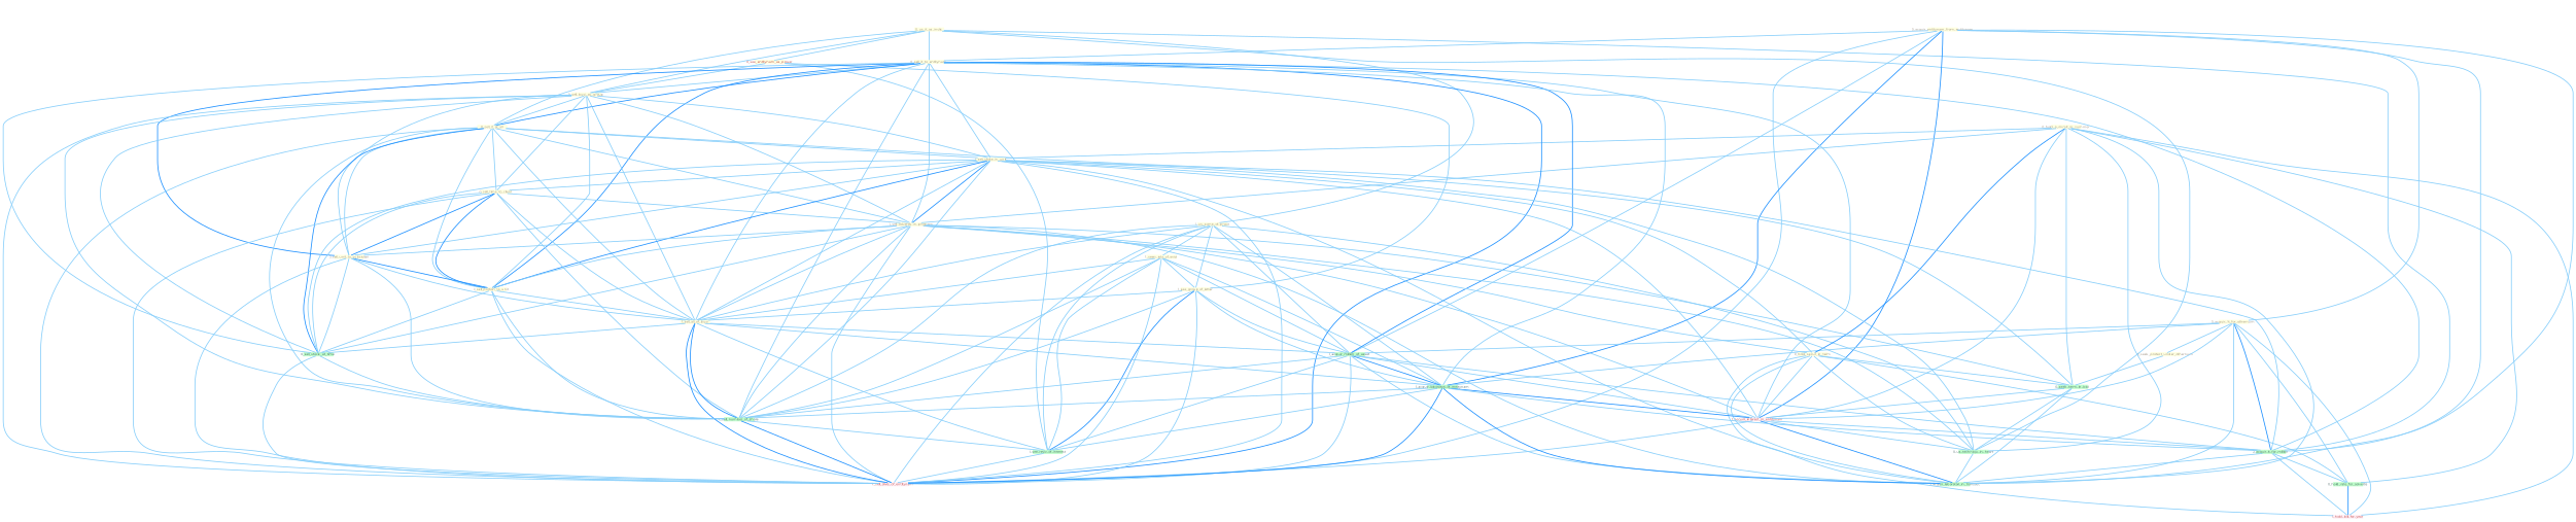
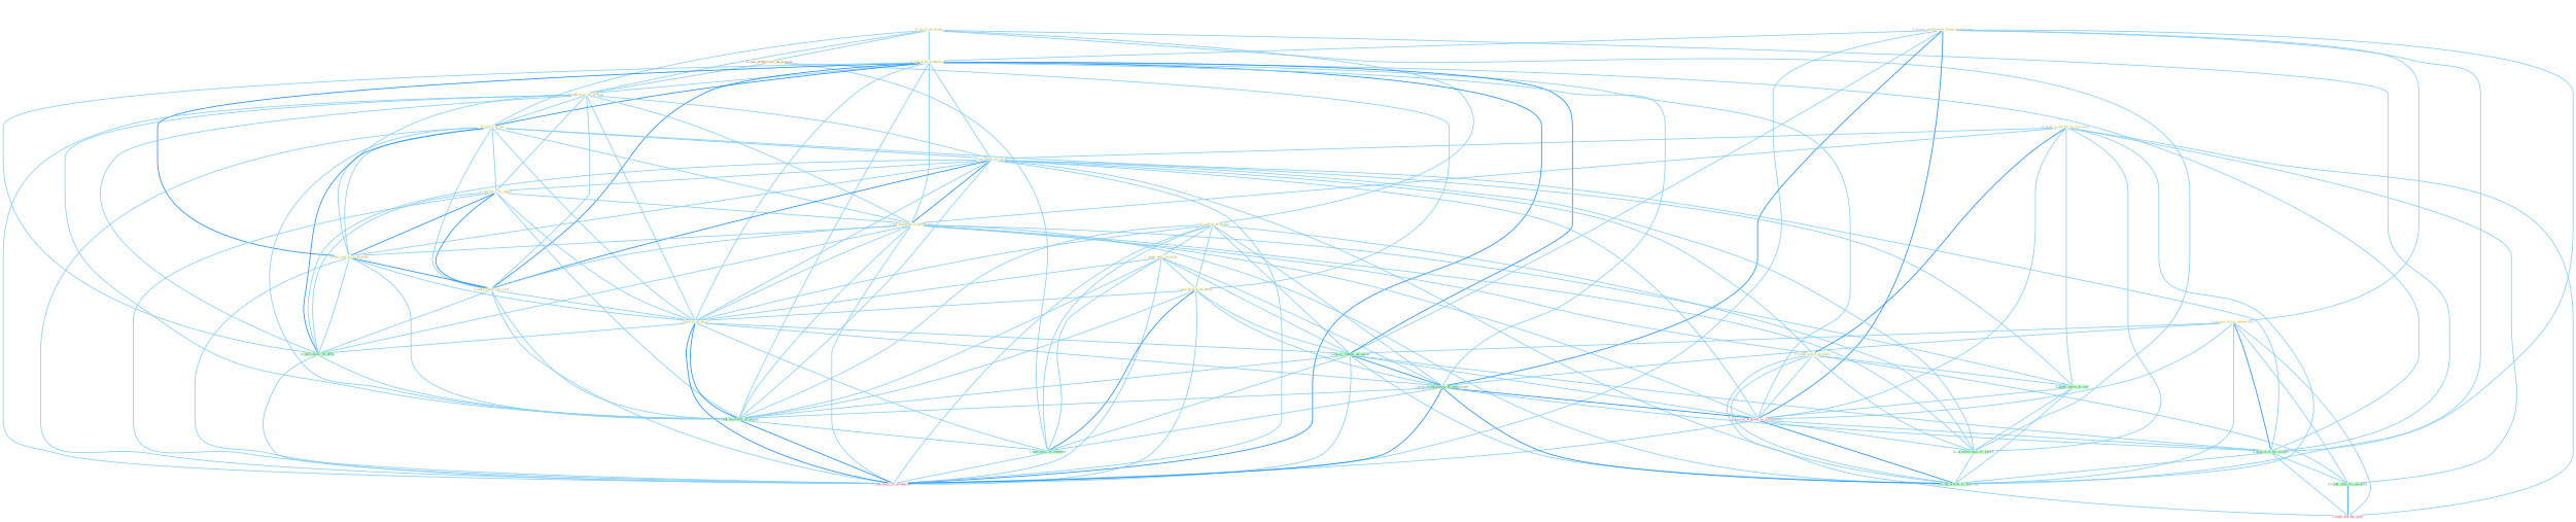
  graph {
    fontname=Montserrat
    node [color="#ffffe0" fixedsize=true fontcolor="#8b7d6b" fontname=Montserrat fontsize=4 shape=polygon style=filled]
    edge [color="#87cefa" fontname=Montserrat w=1]
    "0_us_it_as_indic " [height=.06 width=.5]
    "0_acquir_entitynam_from_entitynam " [height=.06 width=.5]
    "0_acquir_%_for_othernum " [height=.06 width=.5]
    "1_us_some_of_proce " [height=.06 width=.5]
-   "0_seek_protect_under_othernum " [height=.06 width=.5]
    "0_see_entitynam_as_power " [fontcolor="#b22222" height=.06 width=.5]
    "0_hold_summit_in_summer " [height=.06 width=.5]
    "1_seen_iota_of_evid " [height=.06 width=.5]
    "0_sell_it_to_entitynam " [height=.06 width=.5]
    "0_sell_busi_as_group " [height=.06 width=.5]
    "0_sell_it_at_all " [height=.06 width=.5]
    "1_sell_stake_in_unit " [height=.06 width=.5]
    "0_sell_time_to_client " [height=.06 width=.5]
    "1_sell_advertis_in_program " [height=.06 width=.5]
    "0_sell_unit_to_subsidiari " [height=.06 width=.5]
    "0_hold_secur_in_term " [height=.06 width=.5]
    "1_see_group_of_letter " [height=.06 width=.5]
    "0_sell_portion_to_unit " [height=.06 width=.5]
    "1_sell_all_of_busi " [height=.06 width=.5]
    "1_acquir_interest_in_entitynam " [color="#fff0f5" fontcolor="#b22222" height=.06 width=.5]
    "1_hold_bill_for_year " [color="#fff0f5" fontcolor="#b22222" height=.06 width=.5]
    "1_sell_divis_of_entitynam " [color="#fff0f5" fontcolor="#b22222" height=.06 width=.5]
    "0_us_techniqu_in_heart " [color="#BDFCC9" fontcolor="#2f4f4f" height=.06 width=.5]
-   "0_acquir_it_for_million " [color="#BDFCC9" fontcolor="#2f4f4f" height=.06 width=.5]
+   "0_acquir_it_for_million " [color="#BDFCC9" fontcolor="#2f4f4f" height=.06 width=.5 label="0_acquir_it_for_under"]
    "1_acquir_million_of_asset " [color="#BDFCC9" fontcolor="#2f4f4f" height=.06 width=.5]
    "1_acquir_laboratori_of_entitynam " [color="#BDFCC9" fontcolor="#2f4f4f" height=.06 width=.5]
    "0_acquir_laboratori_in_transact " [color="#BDFCC9" fontcolor="#2f4f4f" height=.06 width=.5]
    "0_hold_rate_for_advertis " [color="#BDFCC9" fontcolor="#2f4f4f" height=.06 width=.5]
    "1_sell_number_of_share " [color="#BDFCC9" fontcolor="#2f4f4f" height=.06 width=.5]
    "1_see_reviv_of_interest " [color="#BDFCC9" fontcolor="#2f4f4f" height=.06 width=.5]
    "0_seek_term_in_bid " [color="#BDFCC9" fontcolor="#2f4f4f" height=.06 width=.5]
    "0_sell_stock_at_time " [color="#BDFCC9" fontcolor="#2f4f4f" height=.06 width=.5]
    subgraph sub_1 {
      "0_us_it_as_indic "
      "0_acquir_entitynam_from_entitynam "
      "0_acquir_%_for_othernum "
      "1_us_some_of_proce "
-     "0_seek_protect_under_othernum "
      "0_see_entitynam_as_power "
      "0_hold_summit_in_summer "
      "1_seen_iota_of_evid "
      "0_sell_it_to_entitynam "
      "0_sell_busi_as_group "
      "0_sell_it_at_all "
      "1_sell_stake_in_unit "
      "0_sell_time_to_client "
      "1_sell_advertis_in_program "
      "0_sell_unit_to_subsidiari "
      "0_hold_secur_in_term "
      "1_see_group_of_letter "
      "0_sell_portion_to_unit "
      "1_sell_all_of_busi "
    }
    subgraph sub_2 {
      "1_acquir_interest_in_entitynam "
      "1_hold_bill_for_year "
      "1_sell_divis_of_entitynam "
    }
    "0_us_it_as_indic " -- "1_us_some_of_proce "
    "0_us_it_as_indic " -- "0_see_entitynam_as_power "
    "0_us_it_as_indic " -- "0_sell_it_to_entitynam "
    "0_us_it_as_indic " -- "0_sell_busi_as_group "
    "0_us_it_as_indic " -- "0_sell_it_at_all "
    "0_us_it_as_indic " -- "0_us_techniqu_in_heart "
    "0_us_it_as_indic " -- "0_acquir_it_for_million "
    "0_acquir_entitynam_from_entitynam " -- "0_acquir_%_for_othernum "
    "0_acquir_entitynam_from_entitynam " -- "0_sell_it_to_entitynam "
    "0_acquir_entitynam_from_entitynam " -- "1_acquir_interest_in_entitynam " [color="#1e90ff" w=2]
    "0_acquir_entitynam_from_entitynam " -- "1_sell_divis_of_entitynam "
    "0_acquir_entitynam_from_entitynam " -- "0_acquir_it_for_million "
    "0_acquir_entitynam_from_entitynam " -- "1_acquir_million_of_asset "
    "0_acquir_entitynam_from_entitynam " -- "1_acquir_laboratori_of_entitynam " [color="#1e90ff" w=2]
    "0_acquir_entitynam_from_entitynam " -- "0_acquir_laboratori_in_transact "
-   "0_acquir_%_for_othernum " -- "0_seek_protect_under_othernum "
    "0_acquir_%_for_othernum " -- "1_acquir_interest_in_entitynam "
    "0_acquir_%_for_othernum " -- "1_hold_bill_for_year "
    "0_acquir_%_for_othernum " -- "0_acquir_it_for_million " [color="#1e90ff" w=2]
    "0_acquir_%_for_othernum " -- "1_acquir_million_of_asset "
    "0_acquir_%_for_othernum " -- "1_acquir_laboratori_of_entitynam "
    "0_acquir_%_for_othernum " -- "0_acquir_laboratori_in_transact "
    "0_acquir_%_for_othernum " -- "0_hold_rate_for_advertis "
    "1_us_some_of_proce " -- "1_seen_iota_of_evid "
    "1_us_some_of_proce " -- "1_see_group_of_letter "
    "1_us_some_of_proce " -- "1_sell_all_of_busi "
    "1_us_some_of_proce " -- "1_sell_divis_of_entitynam "
    "1_us_some_of_proce " -- "0_us_techniqu_in_heart "
    "1_us_some_of_proce " -- "1_acquir_million_of_asset "
    "1_us_some_of_proce " -- "1_acquir_laboratori_of_entitynam "
    "1_us_some_of_proce " -- "1_sell_number_of_share "
    "1_us_some_of_proce " -- "1_see_reviv_of_interest "
-   "0_seek_protect_under_othernum " -- "0_seek_term_in_bid "
    "0_see_entitynam_as_power " -- "0_sell_busi_as_group "
    "0_see_entitynam_as_power " -- "1_see_group_of_letter "
    "0_see_entitynam_as_power " -- "1_see_reviv_of_interest "
    "0_hold_summit_in_summer " -- "1_sell_stake_in_unit "
    "0_hold_summit_in_summer " -- "1_sell_advertis_in_program "
    "0_hold_summit_in_summer " -- "0_hold_secur_in_term " [color="#1e90ff" w=2]
    "0_hold_summit_in_summer " -- "1_acquir_interest_in_entitynam "
    "0_hold_summit_in_summer " -- "1_hold_bill_for_year "
    "0_hold_summit_in_summer " -- "0_us_techniqu_in_heart "
    "0_hold_summit_in_summer " -- "0_acquir_laboratori_in_transact "
    "0_hold_summit_in_summer " -- "0_hold_rate_for_advertis "
    "0_hold_summit_in_summer " -- "0_seek_term_in_bid "
    "1_seen_iota_of_evid " -- "1_see_group_of_letter "
    "1_seen_iota_of_evid " -- "1_sell_all_of_busi "
    "1_seen_iota_of_evid " -- "1_sell_divis_of_entitynam "
    "1_seen_iota_of_evid " -- "1_acquir_million_of_asset "
    "1_seen_iota_of_evid " -- "1_acquir_laboratori_of_entitynam "
    "1_seen_iota_of_evid " -- "1_sell_number_of_share "
    "1_seen_iota_of_evid " -- "1_see_reviv_of_interest "
    "0_sell_it_to_entitynam " -- "0_sell_busi_as_group "
    "0_sell_it_to_entitynam " -- "0_sell_it_at_all " [color="#1e90ff" w=2]
    "0_sell_it_to_entitynam " -- "1_sell_stake_in_unit "
    "0_sell_it_to_entitynam " -- "1_sell_advertis_in_program "
    "0_sell_it_to_entitynam " -- "0_sell_unit_to_subsidiari " [color="#1e90ff" w=2]
    "0_sell_it_to_entitynam " -- "0_sell_portion_to_unit " [color="#1e90ff" w=2]
    "0_sell_it_to_entitynam " -- "1_sell_all_of_busi "
    "0_sell_it_to_entitynam " -- "1_acquir_interest_in_entitynam "
    "0_sell_it_to_entitynam " -- "1_sell_divis_of_entitynam " [color="#1e90ff" w=2]
    "0_sell_it_to_entitynam " -- "0_acquir_it_for_million "
    "0_sell_it_to_entitynam " -- "1_acquir_million_of_asset " [color="#1e90ff" w=2]
    "0_sell_it_to_entitynam " -- "1_acquir_laboratori_of_entitynam "
    "0_sell_it_to_entitynam " -- "1_sell_number_of_share "
    "0_sell_it_to_entitynam " -- "0_sell_stock_at_time "
    "0_sell_busi_as_group " -- "0_sell_it_at_all "
    "0_sell_busi_as_group " -- "1_sell_stake_in_unit "
    "0_sell_busi_as_group " -- "0_sell_time_to_client "
    "0_sell_busi_as_group " -- "1_sell_advertis_in_program "
    "0_sell_busi_as_group " -- "0_sell_unit_to_subsidiari "
    "0_sell_busi_as_group " -- "0_sell_portion_to_unit "
    "0_sell_busi_as_group " -- "1_sell_all_of_busi "
    "0_sell_busi_as_group " -- "1_sell_divis_of_entitynam "
    "0_sell_busi_as_group " -- "1_sell_number_of_share "
    "0_sell_busi_as_group " -- "0_sell_stock_at_time "
    "0_sell_it_at_all " -- "1_sell_stake_in_unit "
    "0_sell_it_at_all " -- "0_sell_time_to_client "
    "0_sell_it_at_all " -- "1_sell_advertis_in_program "
    "0_sell_it_at_all " -- "0_sell_unit_to_subsidiari "
    "0_sell_it_at_all " -- "0_sell_portion_to_unit "
    "0_sell_it_at_all " -- "1_sell_all_of_busi "
    "0_sell_it_at_all " -- "1_sell_divis_of_entitynam "
    "0_sell_it_at_all " -- "0_acquir_it_for_million "
    "0_sell_it_at_all " -- "1_sell_number_of_share "
    "0_sell_it_at_all " -- "0_sell_stock_at_time " [color="#1e90ff" w=2]
    "1_sell_stake_in_unit " -- "0_sell_time_to_client "
    "1_sell_stake_in_unit " -- "1_sell_advertis_in_program " [color="#1e90ff" w=2]
    "1_sell_stake_in_unit " -- "0_sell_unit_to_subsidiari "
    "1_sell_stake_in_unit " -- "0_hold_secur_in_term "
    "1_sell_stake_in_unit " -- "0_sell_portion_to_unit " [color="#1e90ff" w=2]
    "1_sell_stake_in_unit " -- "1_sell_all_of_busi "
    "1_sell_stake_in_unit " -- "1_acquir_interest_in_entitynam "
    "1_sell_stake_in_unit " -- "1_sell_divis_of_entitynam "
    "1_sell_stake_in_unit " -- "0_us_techniqu_in_heart "
    "1_sell_stake_in_unit " -- "0_acquir_laboratori_in_transact "
    "1_sell_stake_in_unit " -- "1_sell_number_of_share "
    "1_sell_stake_in_unit " -- "0_seek_term_in_bid "
    "1_sell_stake_in_unit " -- "0_sell_stock_at_time "
    "0_sell_time_to_client " -- "1_sell_advertis_in_program "
    "0_sell_time_to_client " -- "0_sell_unit_to_subsidiari " [color="#1e90ff" w=2]
    "0_sell_time_to_client " -- "0_sell_portion_to_unit " [color="#1e90ff" w=2]
    "0_sell_time_to_client " -- "1_sell_all_of_busi "
    "0_sell_time_to_client " -- "1_sell_divis_of_entitynam "
    "0_sell_time_to_client " -- "1_sell_number_of_share "
    "0_sell_time_to_client " -- "0_sell_stock_at_time "
    "1_sell_advertis_in_program " -- "0_sell_unit_to_subsidiari "
    "1_sell_advertis_in_program " -- "0_hold_secur_in_term "
    "1_sell_advertis_in_program " -- "0_sell_portion_to_unit "
    "1_sell_advertis_in_program " -- "1_sell_all_of_busi "
    "1_sell_advertis_in_program " -- "1_acquir_interest_in_entitynam "
    "1_sell_advertis_in_program " -- "1_sell_divis_of_entitynam "
    "1_sell_advertis_in_program " -- "0_us_techniqu_in_heart "
    "1_sell_advertis_in_program " -- "0_acquir_laboratori_in_transact "
    "1_sell_advertis_in_program " -- "1_sell_number_of_share "
    "1_sell_advertis_in_program " -- "0_seek_term_in_bid "
    "1_sell_advertis_in_program " -- "0_sell_stock_at_time "
    "0_sell_unit_to_subsidiari " -- "0_sell_portion_to_unit " [color="#1e90ff" w=2]
    "0_sell_unit_to_subsidiari " -- "1_sell_all_of_busi "
    "0_sell_unit_to_subsidiari " -- "1_sell_divis_of_entitynam "
    "0_sell_unit_to_subsidiari " -- "1_sell_number_of_share "
    "0_sell_unit_to_subsidiari " -- "0_sell_stock_at_time "
    "0_hold_secur_in_term " -- "1_acquir_interest_in_entitynam "
    "0_hold_secur_in_term " -- "1_hold_bill_for_year "
    "0_hold_secur_in_term " -- "0_us_techniqu_in_heart "
    "0_hold_secur_in_term " -- "0_acquir_laboratori_in_transact "
    "0_hold_secur_in_term " -- "0_hold_rate_for_advertis "
    "0_hold_secur_in_term " -- "0_seek_term_in_bid "
    "1_see_group_of_letter " -- "1_sell_all_of_busi "
    "1_see_group_of_letter " -- "1_sell_divis_of_entitynam "
    "1_see_group_of_letter " -- "1_acquir_million_of_asset "
    "1_see_group_of_letter " -- "1_acquir_laboratori_of_entitynam "
    "1_see_group_of_letter " -- "1_sell_number_of_share "
    "1_see_group_of_letter " -- "1_see_reviv_of_interest " [color="#1e90ff" w=2]
    "0_sell_portion_to_unit " -- "1_sell_all_of_busi "
    "0_sell_portion_to_unit " -- "1_sell_divis_of_entitynam "
    "0_sell_portion_to_unit " -- "1_sell_number_of_share "
    "0_sell_portion_to_unit " -- "0_sell_stock_at_time "
    "1_sell_all_of_busi " -- "1_sell_divis_of_entitynam " [color="#1e90ff" w=2]
    "1_sell_all_of_busi " -- "1_acquir_million_of_asset "
    "1_sell_all_of_busi " -- "1_acquir_laboratori_of_entitynam "
    "1_sell_all_of_busi " -- "1_sell_number_of_share " [color="#1e90ff" w=2]
    "1_sell_all_of_busi " -- "1_see_reviv_of_interest "
    "1_sell_all_of_busi " -- "0_sell_stock_at_time "
    "1_acquir_interest_in_entitynam " -- "1_sell_divis_of_entitynam "
    "1_acquir_interest_in_entitynam " -- "0_us_techniqu_in_heart "
    "1_acquir_interest_in_entitynam " -- "0_acquir_it_for_million "
    "1_acquir_interest_in_entitynam " -- "0_acquir_laboratori_in_transact " [color="#1e90ff" w=2]
    "0_us_techniqu_in_heart " -- "0_acquir_laboratori_in_transact "
    "0_acquir_it_for_million " -- "1_hold_bill_for_year "
    "0_acquir_it_for_million " -- "0_acquir_laboratori_in_transact "
    "0_acquir_it_for_million " -- "0_hold_rate_for_advertis "
    "1_acquir_million_of_asset " -- "1_acquir_interest_in_entitynam "
    "1_acquir_million_of_asset " -- "1_sell_divis_of_entitynam "
    "1_acquir_million_of_asset " -- "0_acquir_it_for_million "
    "1_acquir_million_of_asset " -- "1_acquir_laboratori_of_entitynam " [color="#1e90ff" w=2]
    "1_acquir_million_of_asset " -- "0_acquir_laboratori_in_transact "
    "1_acquir_million_of_asset " -- "1_sell_number_of_share "
    "1_acquir_million_of_asset " -- "1_see_reviv_of_interest "
    "1_acquir_laboratori_of_entitynam " -- "1_acquir_interest_in_entitynam " [color="#1e90ff" w=2]
    "1_acquir_laboratori_of_entitynam " -- "1_sell_divis_of_entitynam " [color="#1e90ff" w=2]
    "1_acquir_laboratori_of_entitynam " -- "0_acquir_it_for_million "
    "1_acquir_laboratori_of_entitynam " -- "0_acquir_laboratori_in_transact " [color="#1e90ff" w=2]
    "1_acquir_laboratori_of_entitynam " -- "1_sell_number_of_share "
    "1_acquir_laboratori_of_entitynam " -- "1_see_reviv_of_interest "
    "0_hold_rate_for_advertis " -- "1_hold_bill_for_year " [color="#1e90ff" w=2]
    "1_sell_number_of_share " -- "1_sell_divis_of_entitynam " [color="#1e90ff" w=2]
    "1_sell_number_of_share " -- "1_see_reviv_of_interest "
    "1_see_reviv_of_interest " -- "1_sell_divis_of_entitynam "
    "0_seek_term_in_bid " -- "1_acquir_interest_in_entitynam "
    "0_seek_term_in_bid " -- "0_us_techniqu_in_heart "
    "0_seek_term_in_bid " -- "0_acquir_laboratori_in_transact "
    "0_sell_stock_at_time " -- "1_sell_divis_of_entitynam "
    "0_sell_stock_at_time " -- "1_sell_number_of_share "
  }
